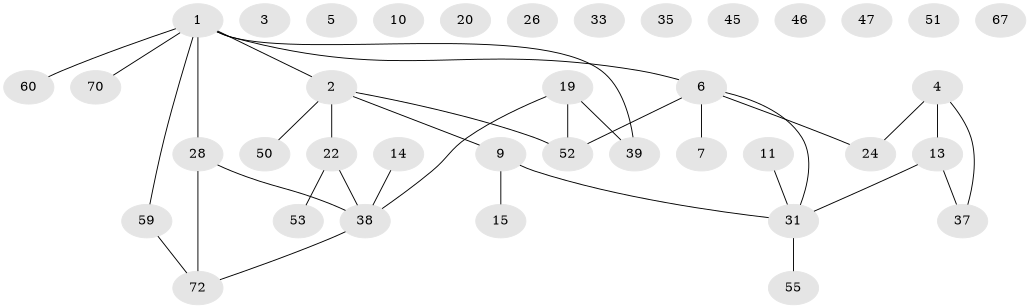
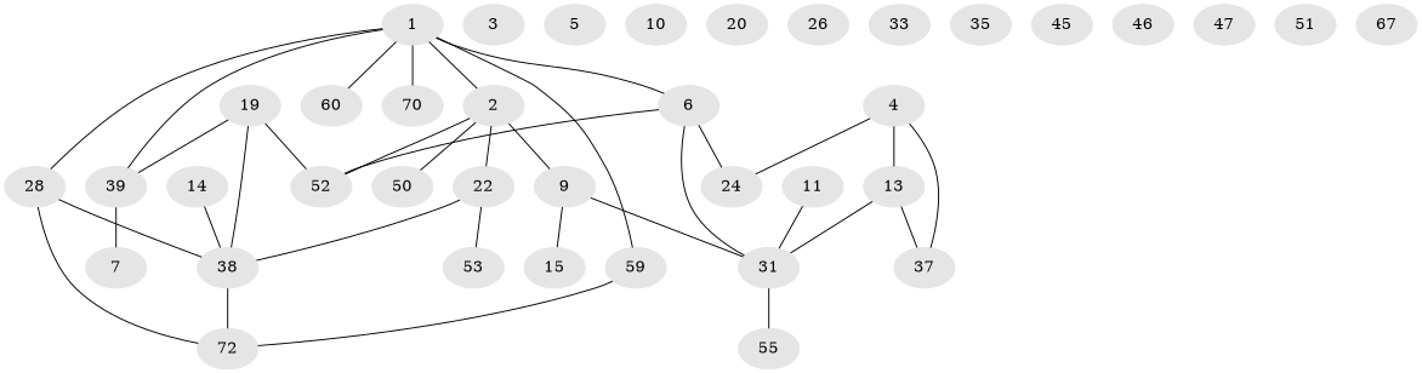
  graph {
    node [color=gray90 style=filled]
    1 [super="+18"]
    2 [super="+16"]
    6 [super="+25+36+8"]
    28 [super="+40+34"]
    39
    59
    60 [super="+78"]
    70 [super="+76"]
    9 [super="+44"]
    22 [super="+29"]
    50
    52 [super="+61"]
    24 [super="+63"]
    7
    31 [super="+56+32"]
    38 [super="+58"]
    72 [super="+74"]
    15 [super="+66"]
    53 [super="+65"]
    3
    4 [super="+48"]
    13 [super="+17+54+42+21"]
    37
    5
    55
    10
    11 [super="+68"]
    14
    19 [super="+23+45"]
    20
    26
    33
    35
    n34 [label=45]
    46
    47
    51
    67
    1 -- 2
    1 -- 6
    1 -- 28
    1 -- 39
    1 -- 59
    1 -- 60
    1 -- 70
    2 -- 9
    2 -- 22
    2 -- 50
    2 -- 52
    6 -- 52
    6 -- 24
-   6 -- 7
+   39 -- 7
    6 -- 31
    28 -- 38
    28 -- 72
    59 -- 72
    9 -- 31
    9 -- 15
    22 -- 38
    22 -- 53
    31 -- 55
    38 -- 72
    4 -- 24
    4 -- 13
    4 -- 37
    13 -- 31
    13 -- 37
    11 -- 31
    14 -- 38
    19 -- 39
    19 -- 52 [weight=2]
    19 -- 38
  }
